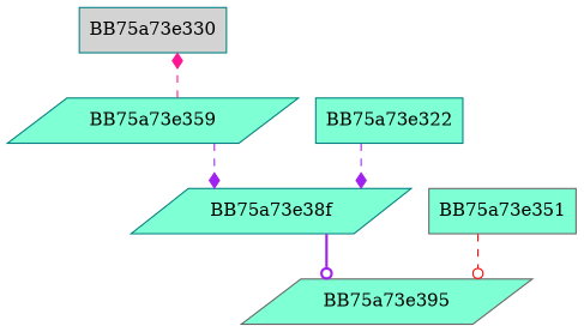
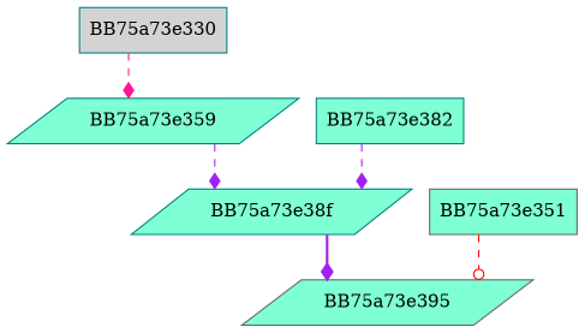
  digraph {
    splines=ortho
    node [color=teal fillcolor=aquamarine shape=box style=filled]
    edge [arrowhead=diamond color=purple style=dashed]
    BB75a73e330 [fillcolor=lightgrey]
    BB75a73e359 [shape=parallelogram]
    BB75a73e38f [shape=parallelogram]
-   BB75a73e382 [label=BB75a73e322]
+   BB75a73e382
    BB75a73e395 [color=gray40 shape=parallelogram]
    BB75a73e351 [color=gray40]
-   BB75a73e359 -> BB75a73e330 [color=deeppink]
+   BB75a73e330 -> BB75a73e359 [color=deeppink]
    BB75a73e359 -> BB75a73e38f
-   BB75a73e38f -> BB75a73e395 [arrowhead=odot style=bold]
+   BB75a73e38f -> BB75a73e395 [style=bold]
    BB75a73e382 -> BB75a73e38f
    BB75a73e351 -> BB75a73e395 [arrowhead=odot color=red]
  }
